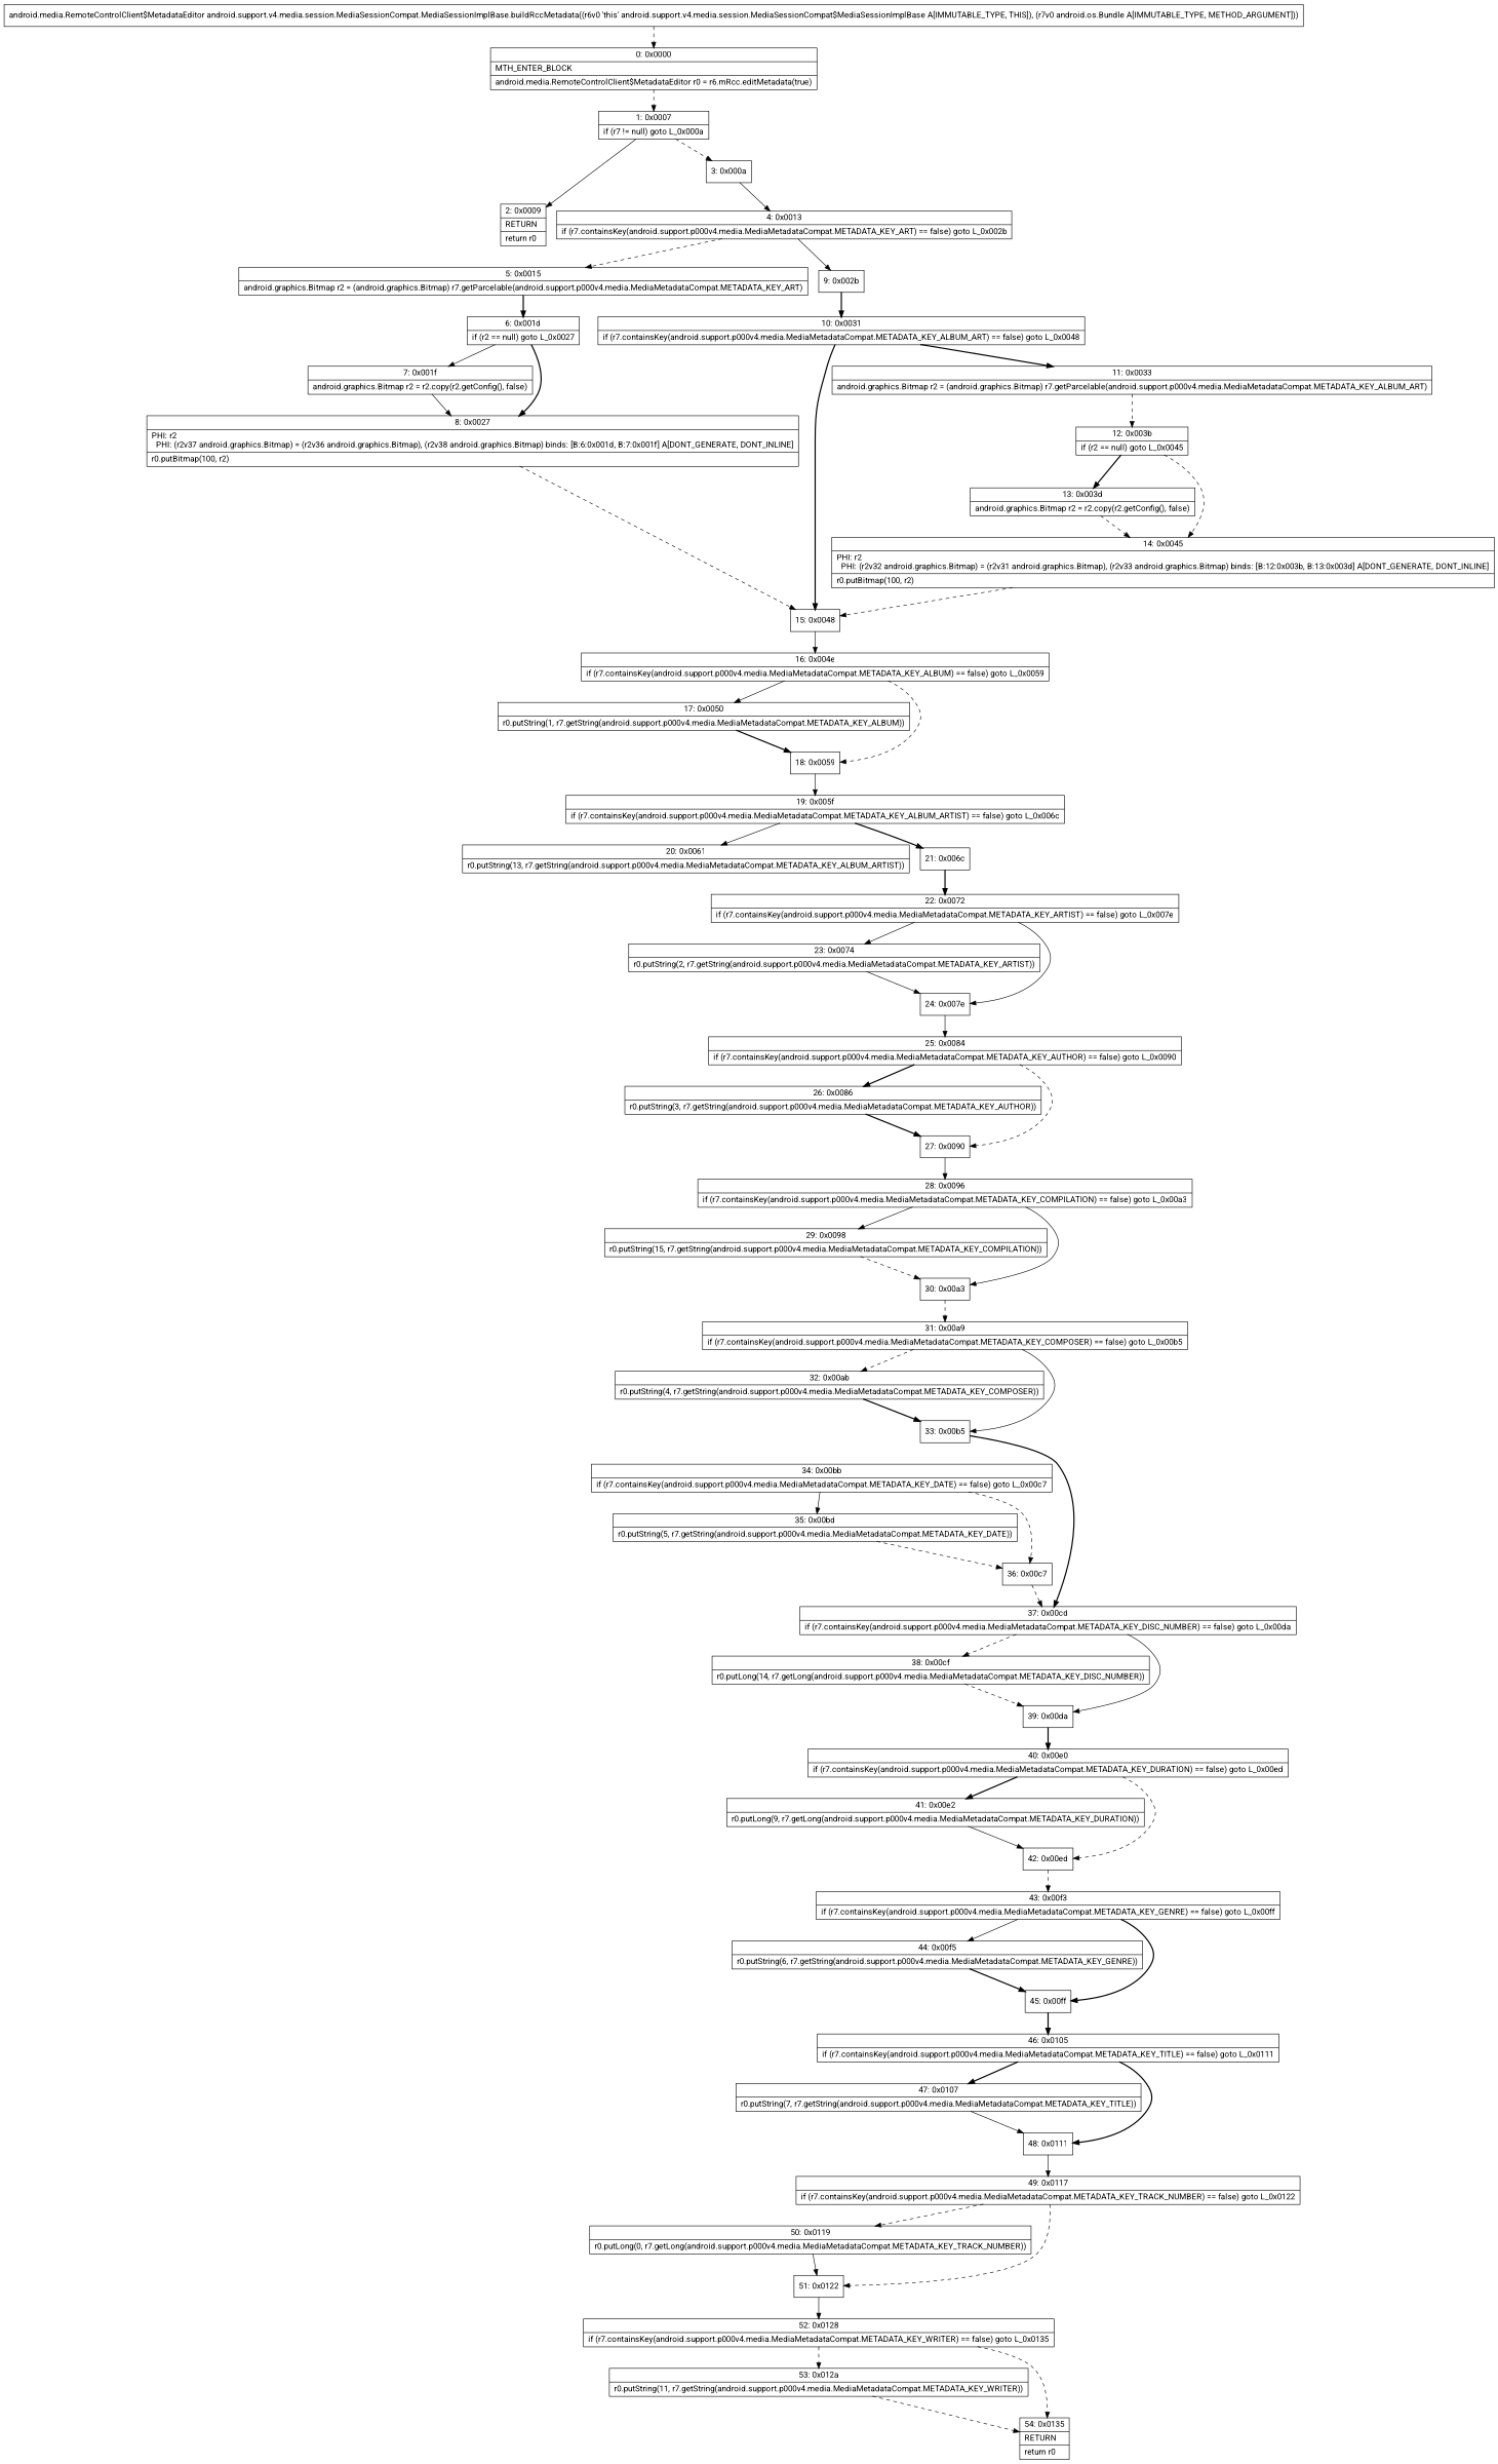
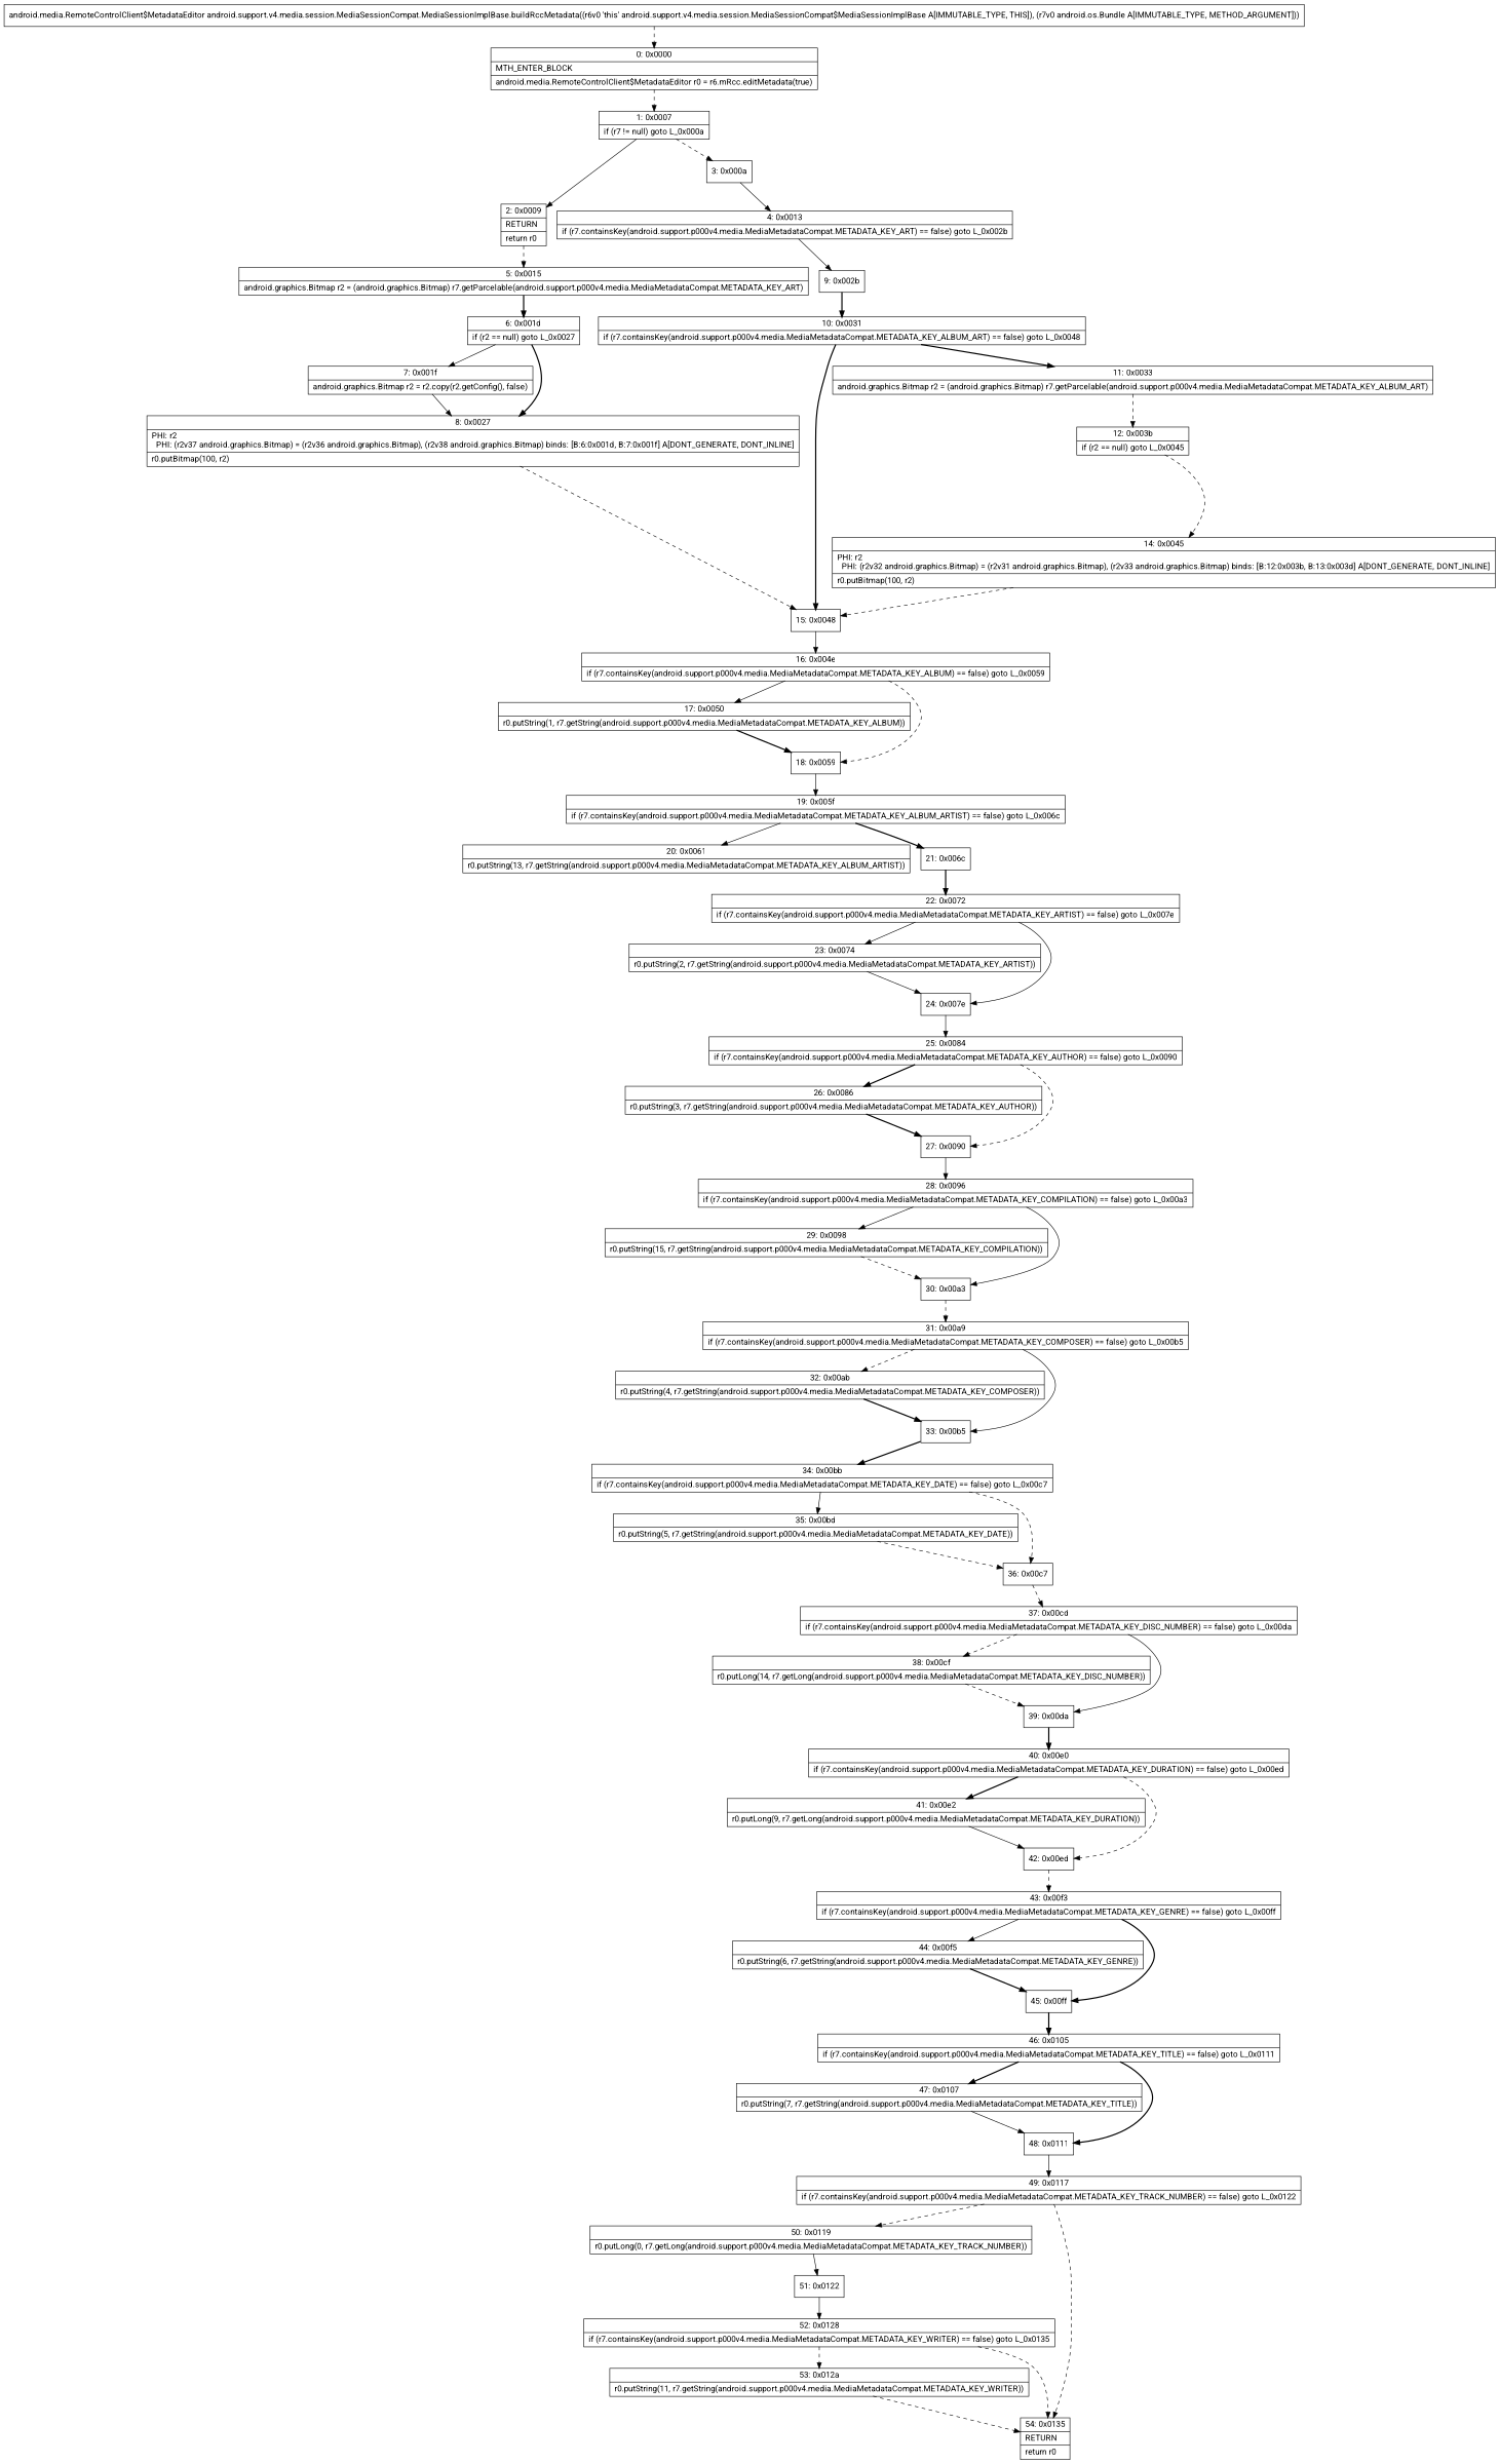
  digraph {
    fontname=Roboto
    node [fontname=Roboto shape=record]
    edge [fontname=Roboto style=dashed]
    n1 [label="{0\:\ 0x0000|MTH_ENTER_BLOCK\l|android.media.RemoteControlClient$MetadataEditor r0 = r6.mRcc.editMetadata(true)\l}"]
    n2 [label="{1\:\ 0x0007|if (r7 != null) goto L_0x000a\l}"]
    n3 [label="{2\:\ 0x0009|RETURN\l|return r0\l}"]
    n4 [label="{3\:\ 0x000a}"]
    n5 [label="{4\:\ 0x0013|if (r7.containsKey(android.support.p000v4.media.MediaMetadataCompat.METADATA_KEY_ART) == false) goto L_0x002b\l}"]
    n6 [label="{5\:\ 0x0015|android.graphics.Bitmap r2 = (android.graphics.Bitmap) r7.getParcelable(android.support.p000v4.media.MediaMetadataCompat.METADATA_KEY_ART)\l}"]
    n7 [label="{9\:\ 0x002b}"]
    n8 [label="{6\:\ 0x001d|if (r2 == null) goto L_0x0027\l}"]
    n9 [label="{10\:\ 0x0031|if (r7.containsKey(android.support.p000v4.media.MediaMetadataCompat.METADATA_KEY_ALBUM_ART) == false) goto L_0x0048\l}"]
    n10 [label="{7\:\ 0x001f|android.graphics.Bitmap r2 = r2.copy(r2.getConfig(), false)\l}"]
    n11 [label="{8\:\ 0x0027|PHI: r2 \l  PHI: (r2v37 android.graphics.Bitmap) = (r2v36 android.graphics.Bitmap), (r2v38 android.graphics.Bitmap) binds: [B:6:0x001d, B:7:0x001f] A[DONT_GENERATE, DONT_INLINE]\l|r0.putBitmap(100, r2)\l}"]
    n12 [label="{15\:\ 0x0048}"]
    n13 [label="{16\:\ 0x004e|if (r7.containsKey(android.support.p000v4.media.MediaMetadataCompat.METADATA_KEY_ALBUM) == false) goto L_0x0059\l}"]
    n14 [label="{11\:\ 0x0033|android.graphics.Bitmap r2 = (android.graphics.Bitmap) r7.getParcelable(android.support.p000v4.media.MediaMetadataCompat.METADATA_KEY_ALBUM_ART)\l}"]
    n15 [label="{12\:\ 0x003b|if (r2 == null) goto L_0x0045\l}"]
-   n16 [label="{13\:\ 0x003d|android.graphics.Bitmap r2 = r2.copy(r2.getConfig(), false)\l}"]
    n17 [label="{14\:\ 0x0045|PHI: r2 \l  PHI: (r2v32 android.graphics.Bitmap) = (r2v31 android.graphics.Bitmap), (r2v33 android.graphics.Bitmap) binds: [B:12:0x003b, B:13:0x003d] A[DONT_GENERATE, DONT_INLINE]\l|r0.putBitmap(100, r2)\l}"]
    n18 [label="{17\:\ 0x0050|r0.putString(1, r7.getString(android.support.p000v4.media.MediaMetadataCompat.METADATA_KEY_ALBUM))\l}"]
    n19 [label="{18\:\ 0x0059}"]
    n20 [label="{19\:\ 0x005f|if (r7.containsKey(android.support.p000v4.media.MediaMetadataCompat.METADATA_KEY_ALBUM_ARTIST) == false) goto L_0x006c\l}"]
    n21 [label="{20\:\ 0x0061|r0.putString(13, r7.getString(android.support.p000v4.media.MediaMetadataCompat.METADATA_KEY_ALBUM_ARTIST))\l}"]
    n22 [label="{21\:\ 0x006c}"]
    n23 [label="{22\:\ 0x0072|if (r7.containsKey(android.support.p000v4.media.MediaMetadataCompat.METADATA_KEY_ARTIST) == false) goto L_0x007e\l}"]
    n24 [label="{23\:\ 0x0074|r0.putString(2, r7.getString(android.support.p000v4.media.MediaMetadataCompat.METADATA_KEY_ARTIST))\l}"]
    n25 [label="{24\:\ 0x007e}"]
    n26 [label="{25\:\ 0x0084|if (r7.containsKey(android.support.p000v4.media.MediaMetadataCompat.METADATA_KEY_AUTHOR) == false) goto L_0x0090\l}"]
    n27 [label="{26\:\ 0x0086|r0.putString(3, r7.getString(android.support.p000v4.media.MediaMetadataCompat.METADATA_KEY_AUTHOR))\l}"]
    n28 [label="{27\:\ 0x0090}"]
    n29 [label="{28\:\ 0x0096|if (r7.containsKey(android.support.p000v4.media.MediaMetadataCompat.METADATA_KEY_COMPILATION) == false) goto L_0x00a3\l}"]
    n30 [label="{29\:\ 0x0098|r0.putString(15, r7.getString(android.support.p000v4.media.MediaMetadataCompat.METADATA_KEY_COMPILATION))\l}"]
    n31 [label="{30\:\ 0x00a3}"]
    n32 [label="{31\:\ 0x00a9|if (r7.containsKey(android.support.p000v4.media.MediaMetadataCompat.METADATA_KEY_COMPOSER) == false) goto L_0x00b5\l}"]
    n33 [label="{32\:\ 0x00ab|r0.putString(4, r7.getString(android.support.p000v4.media.MediaMetadataCompat.METADATA_KEY_COMPOSER))\l}"]
    n34 [label="{33\:\ 0x00b5}"]
    n35 [label="{34\:\ 0x00bb|if (r7.containsKey(android.support.p000v4.media.MediaMetadataCompat.METADATA_KEY_DATE) == false) goto L_0x00c7\l}"]
    n36 [label="{35\:\ 0x00bd|r0.putString(5, r7.getString(android.support.p000v4.media.MediaMetadataCompat.METADATA_KEY_DATE))\l}"]
    n37 [label="{36\:\ 0x00c7}"]
    n38 [label="{37\:\ 0x00cd|if (r7.containsKey(android.support.p000v4.media.MediaMetadataCompat.METADATA_KEY_DISC_NUMBER) == false) goto L_0x00da\l}"]
    n39 [label="{38\:\ 0x00cf|r0.putLong(14, r7.getLong(android.support.p000v4.media.MediaMetadataCompat.METADATA_KEY_DISC_NUMBER))\l}"]
    n40 [label="{39\:\ 0x00da}"]
    n41 [label="{40\:\ 0x00e0|if (r7.containsKey(android.support.p000v4.media.MediaMetadataCompat.METADATA_KEY_DURATION) == false) goto L_0x00ed\l}"]
    n42 [label="{41\:\ 0x00e2|r0.putLong(9, r7.getLong(android.support.p000v4.media.MediaMetadataCompat.METADATA_KEY_DURATION))\l}"]
    n43 [label="{42\:\ 0x00ed}"]
    n44 [label="{43\:\ 0x00f3|if (r7.containsKey(android.support.p000v4.media.MediaMetadataCompat.METADATA_KEY_GENRE) == false) goto L_0x00ff\l}"]
    n45 [label="{44\:\ 0x00f5|r0.putString(6, r7.getString(android.support.p000v4.media.MediaMetadataCompat.METADATA_KEY_GENRE))\l}"]
    n46 [label="{45\:\ 0x00ff}"]
    n47 [label="{46\:\ 0x0105|if (r7.containsKey(android.support.p000v4.media.MediaMetadataCompat.METADATA_KEY_TITLE) == false) goto L_0x0111\l}"]
    n48 [label="{47\:\ 0x0107|r0.putString(7, r7.getString(android.support.p000v4.media.MediaMetadataCompat.METADATA_KEY_TITLE))\l}"]
    n49 [label="{48\:\ 0x0111}"]
    n50 [label="{49\:\ 0x0117|if (r7.containsKey(android.support.p000v4.media.MediaMetadataCompat.METADATA_KEY_TRACK_NUMBER) == false) goto L_0x0122\l}"]
    n51 [label="{50\:\ 0x0119|r0.putLong(0, r7.getLong(android.support.p000v4.media.MediaMetadataCompat.METADATA_KEY_TRACK_NUMBER))\l}"]
    n52 [label="{51\:\ 0x0122}"]
    n53 [label="{52\:\ 0x0128|if (r7.containsKey(android.support.p000v4.media.MediaMetadataCompat.METADATA_KEY_WRITER) == false) goto L_0x0135\l}"]
    n54 [label="{53\:\ 0x012a|r0.putString(11, r7.getString(android.support.p000v4.media.MediaMetadataCompat.METADATA_KEY_WRITER))\l}"]
    n55 [label="{54\:\ 0x0135|RETURN\l|return r0\l}"]
    n56 [label="{android.media.RemoteControlClient$MetadataEditor android.support.v4.media.session.MediaSessionCompat.MediaSessionImplBase.buildRccMetadata((r6v0 'this' android.support.v4.media.session.MediaSessionCompat$MediaSessionImplBase A[IMMUTABLE_TYPE, THIS]), (r7v0 android.os.Bundle A[IMMUTABLE_TYPE, METHOD_ARGUMENT])) }"]
    n1 -> n2
    n2 -> n3 [style=solid]
    n2 -> n4
    n4 -> n5 [style=solid]
-   n5 -> n6
+   n3 -> n6
    n5 -> n7 [style=solid]
    n6 -> n8 [style=bold]
    n7 -> n9 [style=bold]
    n8 -> n10 [style=solid]
    n8 -> n11 [style=bold]
    n9 -> n12 [style=bold]
    n9 -> n14 [style=bold]
    n10 -> n11 [style=solid]
    n11 -> n12
    n12 -> n13 [style=solid]
    n13 -> n18 [style=solid]
    n13 -> n19
    n14 -> n15
-   n15 -> n16 [style=bold]
    n15 -> n17
-   n16 -> n17
    n17 -> n12
    n18 -> n19 [style=bold]
    n19 -> n20 [style=solid]
    n20 -> n21 [style=solid]
    n20 -> n22 [style=bold]
    n22 -> n23 [style=bold]
    n23 -> n24 [style=solid]
    n23 -> n25 [style=solid]
    n24 -> n25 [style=solid]
    n25 -> n26 [style=solid]
    n26 -> n27 [style=bold]
    n26 -> n28
    n27 -> n28 [style=bold]
    n28 -> n29 [style=solid]
    n29 -> n30 [style=solid]
    n29 -> n31 [style=solid]
    n30 -> n31
    n31 -> n32
    n32 -> n33
    n32 -> n34 [style=solid]
    n33 -> n34 [style=bold]
-   n34 -> n38 [style=bold]
+   n34 -> n35 [style=bold]
    n35 -> n36 [style=solid]
    n35 -> n37
    n36 -> n37
    n37 -> n38
    n38 -> n39
    n38 -> n40 [style=solid]
    n39 -> n40
    n40 -> n41 [style=bold]
    n41 -> n42 [style=bold]
    n41 -> n43
    n42 -> n43 [style=solid]
    n43 -> n44
    n44 -> n45 [style=solid]
    n44 -> n46 [style=bold]
    n45 -> n46 [style=bold]
    n46 -> n47 [style=bold]
    n47 -> n48 [style=bold]
    n47 -> n49 [style=bold]
    n48 -> n49 [style=solid]
    n49 -> n50 [style=solid]
    n50 -> n51
-   n50 -> n52
+   n50 -> n55
    n51 -> n52 [style=solid]
    n52 -> n53 [style=solid]
    n53 -> n54
    n53 -> n55
    n54 -> n55
    n56 -> n1
  }
